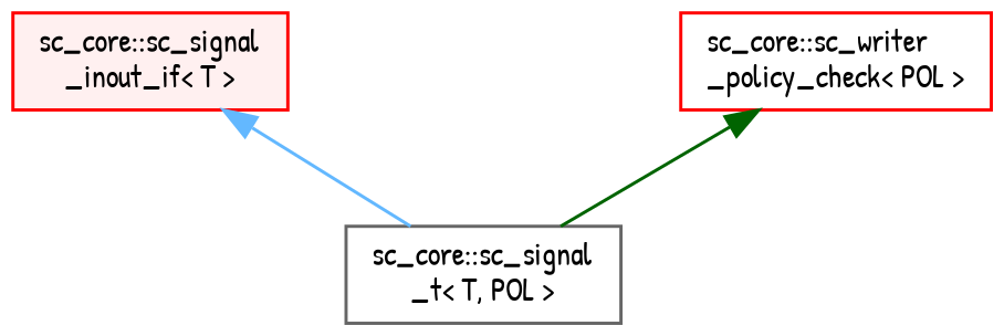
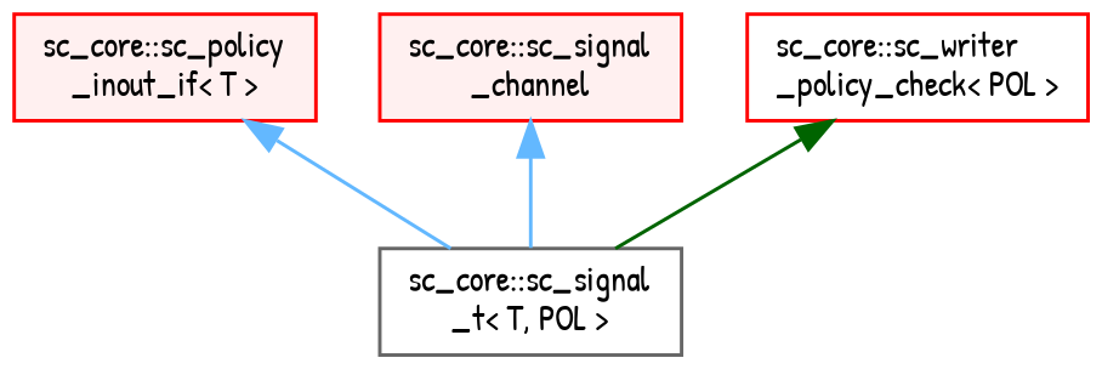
  digraph {
    fontname="Patrick Hand"
    rankdir=TB
    node [color=red fillcolor=white fontname="Patrick Hand" fontsize=10 shape=box style=filled]
    edge [color=steelblue1 dir=back fontname="Patrick Hand" fontsize=10 labelfontname=FreeSans labelfontsize=10 style=solid]
    n1 [color=gray40 height=0.2 label="sc_core::sc_signal\l_t\< T, POL \>" width=0.4]
-   n2 [fillcolor="#FFF0F0" height=0.2 label="sc_core::sc_signal\l_inout_if\< T \>" width=0.4]
+   n2 [fillcolor="#FFF0F0" height=0.2 label="sc_core::sc_policy\l_inout_if\< T \>" width=0.4]
+   n3 [fillcolor="#FFF0F0" height=0.2 label="sc_core::sc_signal\l_channel" width=0.4]
    n4 [height=0.2 label="sc_core::sc_writer\l_policy_check\< POL \>" width=0.4]
    n2 -> n1
+   n3 -> n1
    n4 -> n1 [color=darkgreen]
  }
